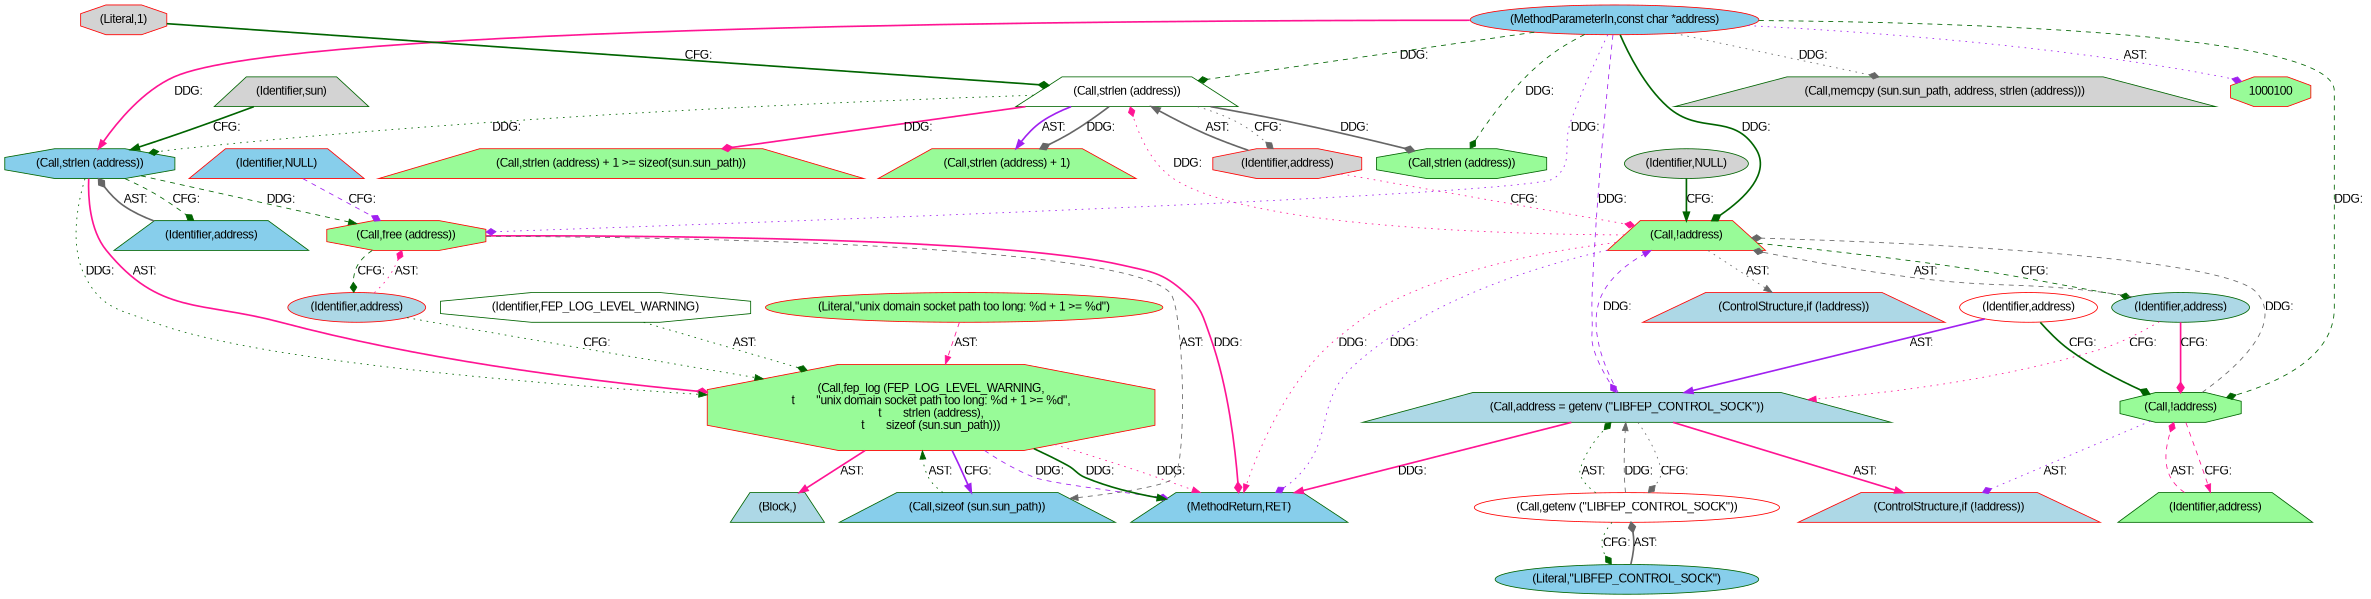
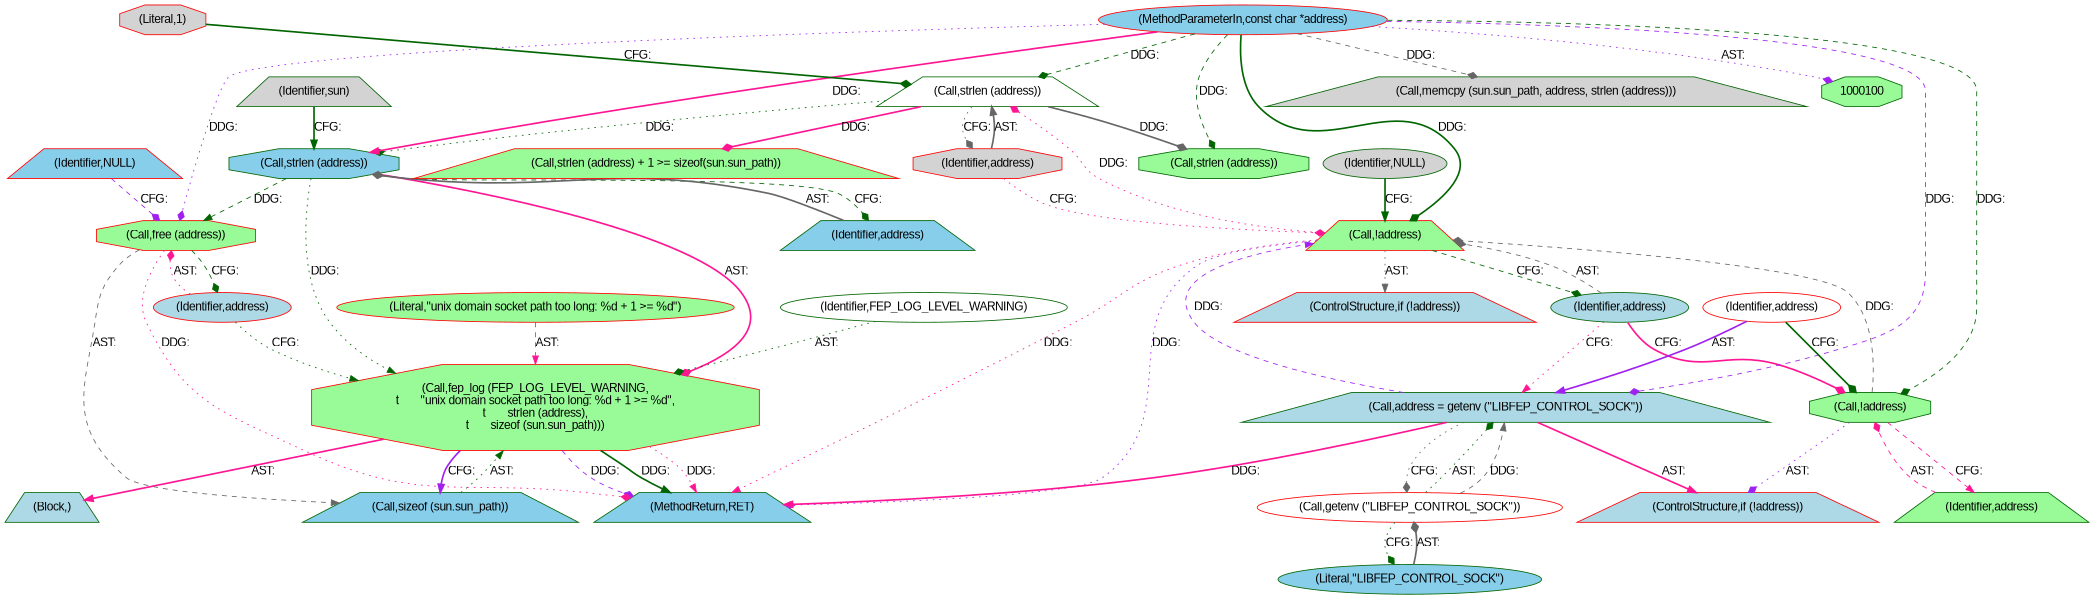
  digraph {
    fontname="Liberation Sans"
    node [color=darkgreen fillcolor=palegreen fontname="Liberation Sans" shape=trapezium style=filled]
    edge [arrowhead=diamond color=darkgreen fontname="Liberation Sans" style=dotted]
    n1 [fillcolor=skyblue label="(Call,strlen (address))" shape=octagon]
    n2 [color=red label="(Call,fep_log (FEP_LOG_LEVEL_WARNING,\n\t       \"unix domain socket path too long: %d + 1 >= %d\",\n\t       strlen (address),\n\t       sizeof (sun.sun_path)))" shape=octagon]
    n3 [color=red label="(Call,free (address))" shape=octagon]
    n4 [fillcolor=skyblue label="(Identifier,address)"]
    n5 [fillcolor=skyblue label="(MethodReturn,RET)"]
    n6 [fillcolor=skyblue label="(Call,sizeof (sun.sun_path))"]
    n7 [fillcolor=lightblue label="(Block,)"]
    n8 [color=red fillcolor=lightblue label="(Identifier,address)" shape=ellipse]
    n9 [fillcolor=white label="(Call,strlen (address))"]
    n10 [color=red label="(Call,strlen (address) + 1 >= sizeof(sun.sun_path))"]
    n11 [label="(Call,strlen (address))" shape=octagon]
    n12 [color=red fillcolor=lightgrey label="(Identifier,address)" shape=octagon]
-   n13 [color=red label="(Call,strlen (address) + 1)"]
    n14 [color=red label="(Call,!address)"]
    n15 [fillcolor=lightblue label="(Identifier,address)" shape=ellipse]
    n16 [color=red fillcolor=lightblue label="(ControlStructure,if (!address))"]
    n17 [fillcolor=lightblue label="(Call,address = getenv (\"LIBFEP_CONTROL_SOCK\"))"]
    n18 [label="(Call,!address)" shape=octagon]
    n19 [color=red fillcolor=white label="(Call,getenv (\"LIBFEP_CONTROL_SOCK\"))" shape=ellipse]
    n20 [color=red fillcolor=lightblue label="(ControlStructure,if (!address))"]
    n21 [fillcolor=skyblue label="(Literal,\"LIBFEP_CONTROL_SOCK\")" shape=ellipse]
    n22 [color=red fillcolor=skyblue label="(MethodParameterIn,const char *address)" shape=ellipse]
    n23 [fillcolor=lightgrey label="(Call,memcpy (sun.sun_path, address, strlen (address)))"]
-   1000100 [color=red shape=octagon]
+   1000100 [shape=octagon]
    n25 [label="(Identifier,address)"]
    n26 [color=red fillcolor=skyblue label="(Identifier,NULL)"]
    n27 [color=red fillcolor=white label="(Identifier,address)" shape=ellipse]
    n28 [color=red fillcolor=lightgrey label="(Literal,1)" shape=octagon]
    n29 [fillcolor=lightgrey label="(Identifier,NULL)" shape=ellipse]
    n30 [fillcolor=lightgrey label="(Identifier,sun)"]
-   n31 [fillcolor=white label="(Identifier,FEP_LOG_LEVEL_WARNING)" shape=octagon]
+   n31 [fillcolor=white label="(Identifier,FEP_LOG_LEVEL_WARNING)" shape=ellipse]
    n32 [color=red label="(Literal,\"unix domain socket path too long: %d + 1 >= %d\")" shape=ellipse]
    n1 -> n2 [color=deeppink label="AST: " style=bold]
    n1 -> n2 [arrowhead=normal label="DDG: "]
    n1 -> n3 [arrowhead=normal label="DDG: " style=dashed]
    n1 -> n4 [label="CFG: " style=dashed]
    n2 -> n5 [arrowhead=normal color=deeppink label="DDG: "]
    n2 -> n5 [color=purple label="DDG: " style=dashed]
    n2 -> n5 [arrowhead=normal label="DDG: " style=bold]
    n2 -> n6 [arrowhead=normal color=purple label="CFG: " style=bold]
    n2 -> n7 [arrowhead=normal color=deeppink label="AST: " style=bold]
-   n3 -> n5 [color=deeppink label="DDG: " style=bold]
+   n3 -> n5 [color=deeppink label="DDG: "]
    n3 -> n6 [arrowhead=normal color=gray40 label="AST: " style=dashed]
    n3 -> n8 [label="CFG: " style=dashed]
    n4 -> n1 [color=gray40 label="AST: " style=bold]
    n6 -> n2 [arrowhead=normal label="AST: "]
    n8 -> n2 [arrowhead=normal label="CFG: "]
    n8 -> n3 [color=deeppink label="AST: "]
    n9 -> n1 [label="DDG: "]
    n9 -> n10 [color=deeppink label="DDG: " style=bold]
    n9 -> n11 [color=gray40 label="DDG: " style=bold]
    n9 -> n12 [color=gray40 label="CFG: "]
-   n9 -> n13 [arrowhead=normal color=purple label="AST: " style=bold]
-   n9 -> n13 [color=gray40 label="DDG: " style=bold]
    n12 -> n9 [arrowhead=normal color=gray40 label="AST: " style=bold]
    n12 -> n14 [color=deeppink label="CFG: "]
    n14 -> n5 [color=purple label="DDG: "]
    n14 -> n5 [arrowhead=normal color=deeppink label="DDG: "]
    n14 -> n9 [color=deeppink label="DDG: "]
    n14 -> n15 [label="CFG: " style=dashed]
    n14 -> n16 [arrowhead=normal color=gray40 label="AST: "]
    n15 -> n14 [color=gray40 label="AST: " style=dashed]
    n15 -> n17 [arrowhead=normal color=deeppink label="CFG: "]
    n15 -> n18 [color=deeppink label="CFG: " style=bold]
    n17 -> n5 [arrowhead=normal color=deeppink label="DDG: " style=bold]
    n17 -> n14 [arrowhead=normal color=purple label="DDG: " style=dashed]
    n17 -> n19 [color=gray40 label="CFG: "]
    n17 -> n20 [arrowhead=normal color=deeppink label="AST: " style=bold]
    n18 -> n14 [color=gray40 label="DDG: " style=dashed]
    n18 -> n20 [color=purple label="AST: "]
    n18 -> n25 [arrowhead=normal color=deeppink label="CFG: " style=dashed]
    n19 -> n17 [label="AST: "]
    n19 -> n17 [arrowhead=normal color=gray40 label="DDG: " style=dashed]
    n19 -> n21 [label="CFG: "]
    n21 -> n19 [color=gray40 label="AST: " style=bold]
    n22 -> n1 [arrowhead=normal color=deeppink label="DDG: " style=bold]
    n22 -> n3 [color=purple label="DDG: "]
    n22 -> n9 [label="DDG: " style=dashed]
    n22 -> n11 [label="DDG: " style=dashed]
    n22 -> n14 [label="DDG: " style=bold]
    n22 -> n17 [color=purple label="DDG: " style=dashed]
    n22 -> n18 [label="DDG: " style=dashed]
-   n22 -> n23 [color=gray40 label="DDG: "]
+   n22 -> n23 [color=gray40 label="DDG: " style=dashed]
    n22 -> 1000100 [color=purple label="AST: "]
    n25 -> n18 [color=deeppink label="AST: " style=dashed]
    n26 -> n3 [color=purple label="CFG: " style=dashed]
    n27 -> n17 [arrowhead=normal color=purple label="AST: " style=bold]
    n27 -> n18 [label="CFG: " style=bold]
    n28 -> n9 [label="CFG: " style=bold]
    n29 -> n14 [arrowhead=normal label="CFG: " style=bold]
    n30 -> n1 [arrowhead=normal label="CFG: " style=bold]
    n31 -> n2 [label="AST: "]
    n32 -> n2 [arrowhead=normal color=deeppink label="AST: " style=dashed]
  }
